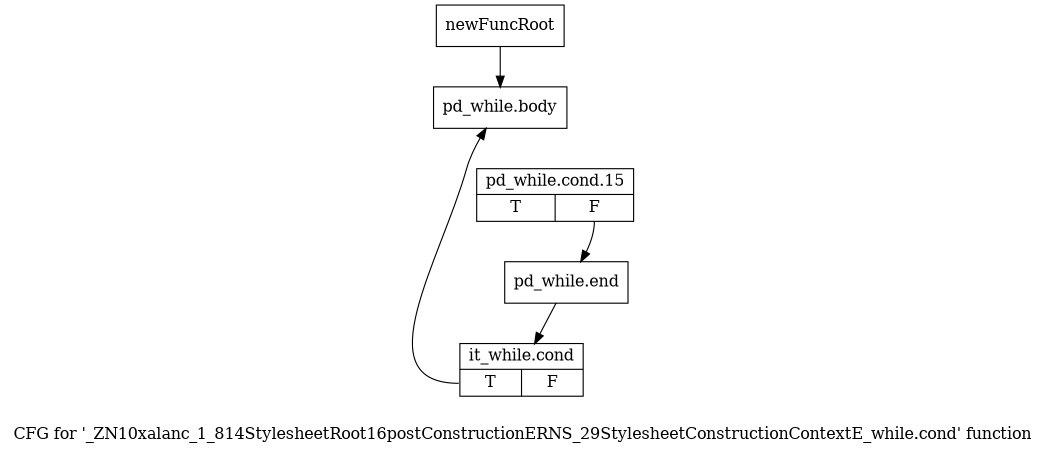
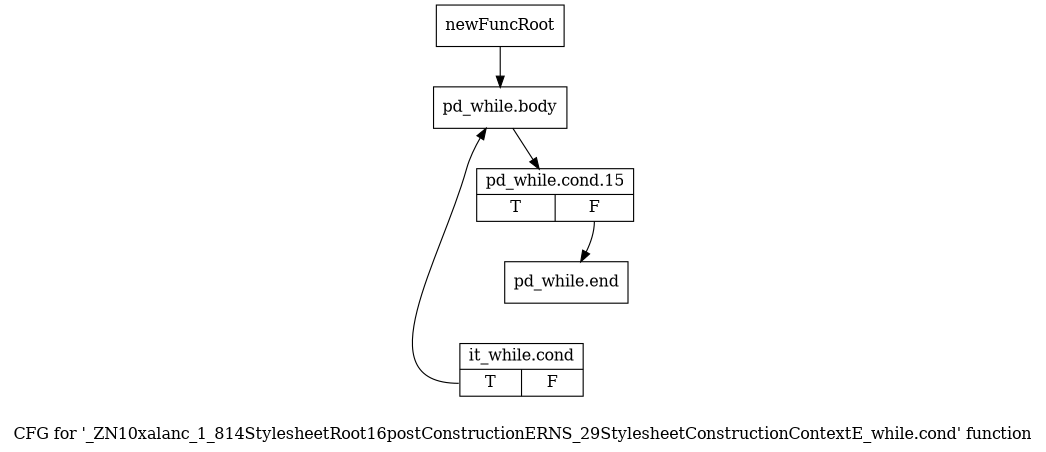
  digraph {
    label="CFG for '_ZN10xalanc_1_814StylesheetRoot16postConstructionERNS_29StylesheetConstructionContextE_while.cond' function"
    node [shape=record]
    n1 [label="{newFuncRoot}"]
    n2 [label="{pd_while.body}"]
    n3 [label="{it_while.cond|{<s0>T|<s1>F}}"]
    n4 [label="{pd_while.cond.15|{<s0>T|<s1>F}}"]
    n5 [label="{pd_while.end}"]
    n1 -> n2
+   n2 -> n4
    n3 -> n2 [tailport=s0]
    n4 -> n5 [tailport=s1]
-   n5 -> n3
  }
